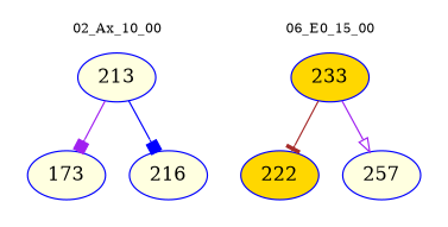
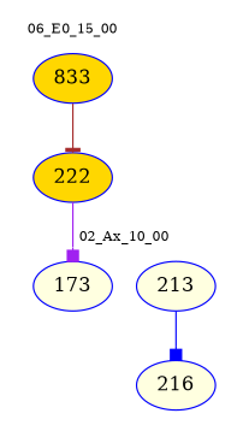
  digraph {
    node [color=blue fillcolor=lightyellow style=filled]
    edge [arrowhead=box color=purple]
    n1 [label=213]
    n2 [label=173]
    n3 [label=216]
-   n4 [fillcolor=gold label=233]
+   n4 [fillcolor=gold label=833]
    n5 [fillcolor=gold label=222]
-   n6 [label=257]
    subgraph cluster_1 {
      color=white
      fontsize=10
      label="02_Ax_10_00"
      n1
      n2
      n3
    }
    subgraph cluster_2 {
      color=white
      fontsize=10
      label="06_E0_15_00"
      n4
      n5
-     n6
    }
-   n1 -> n2
+   n5 -> n2
    n1 -> n3 [color=blue]
    n4 -> n5 [arrowhead=tee color=brown]
-   n4 -> n6 [arrowhead=onormal]
  }
